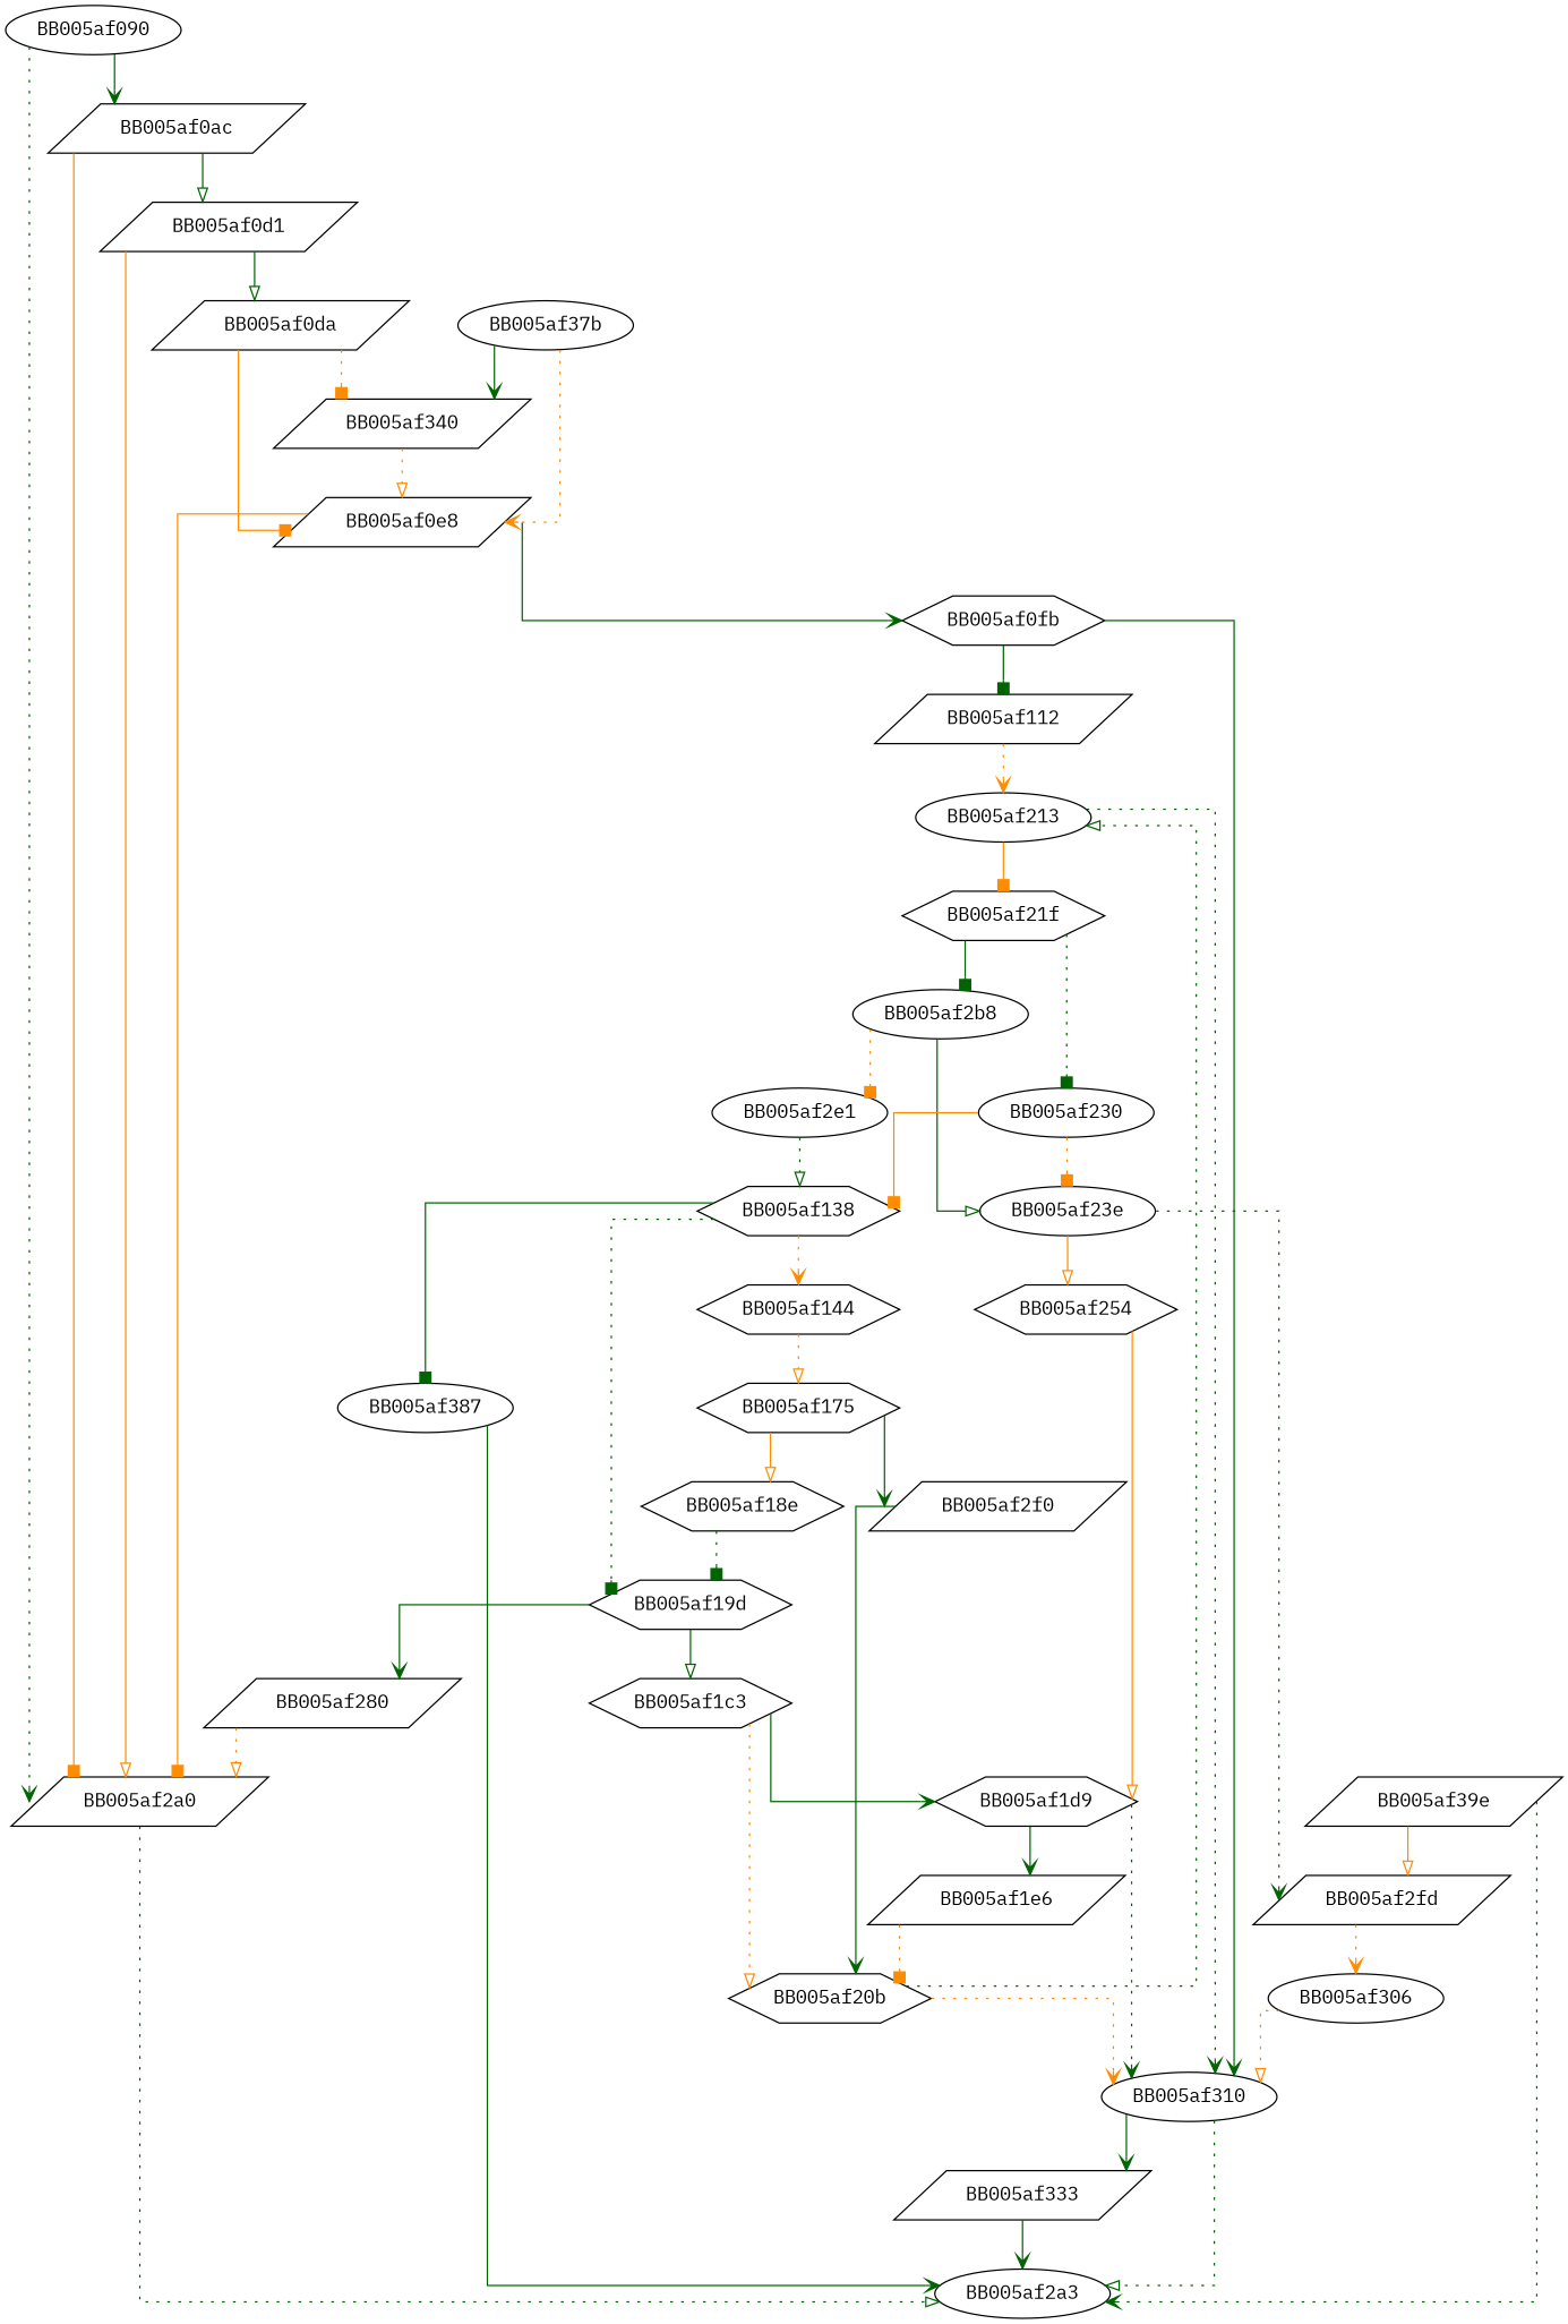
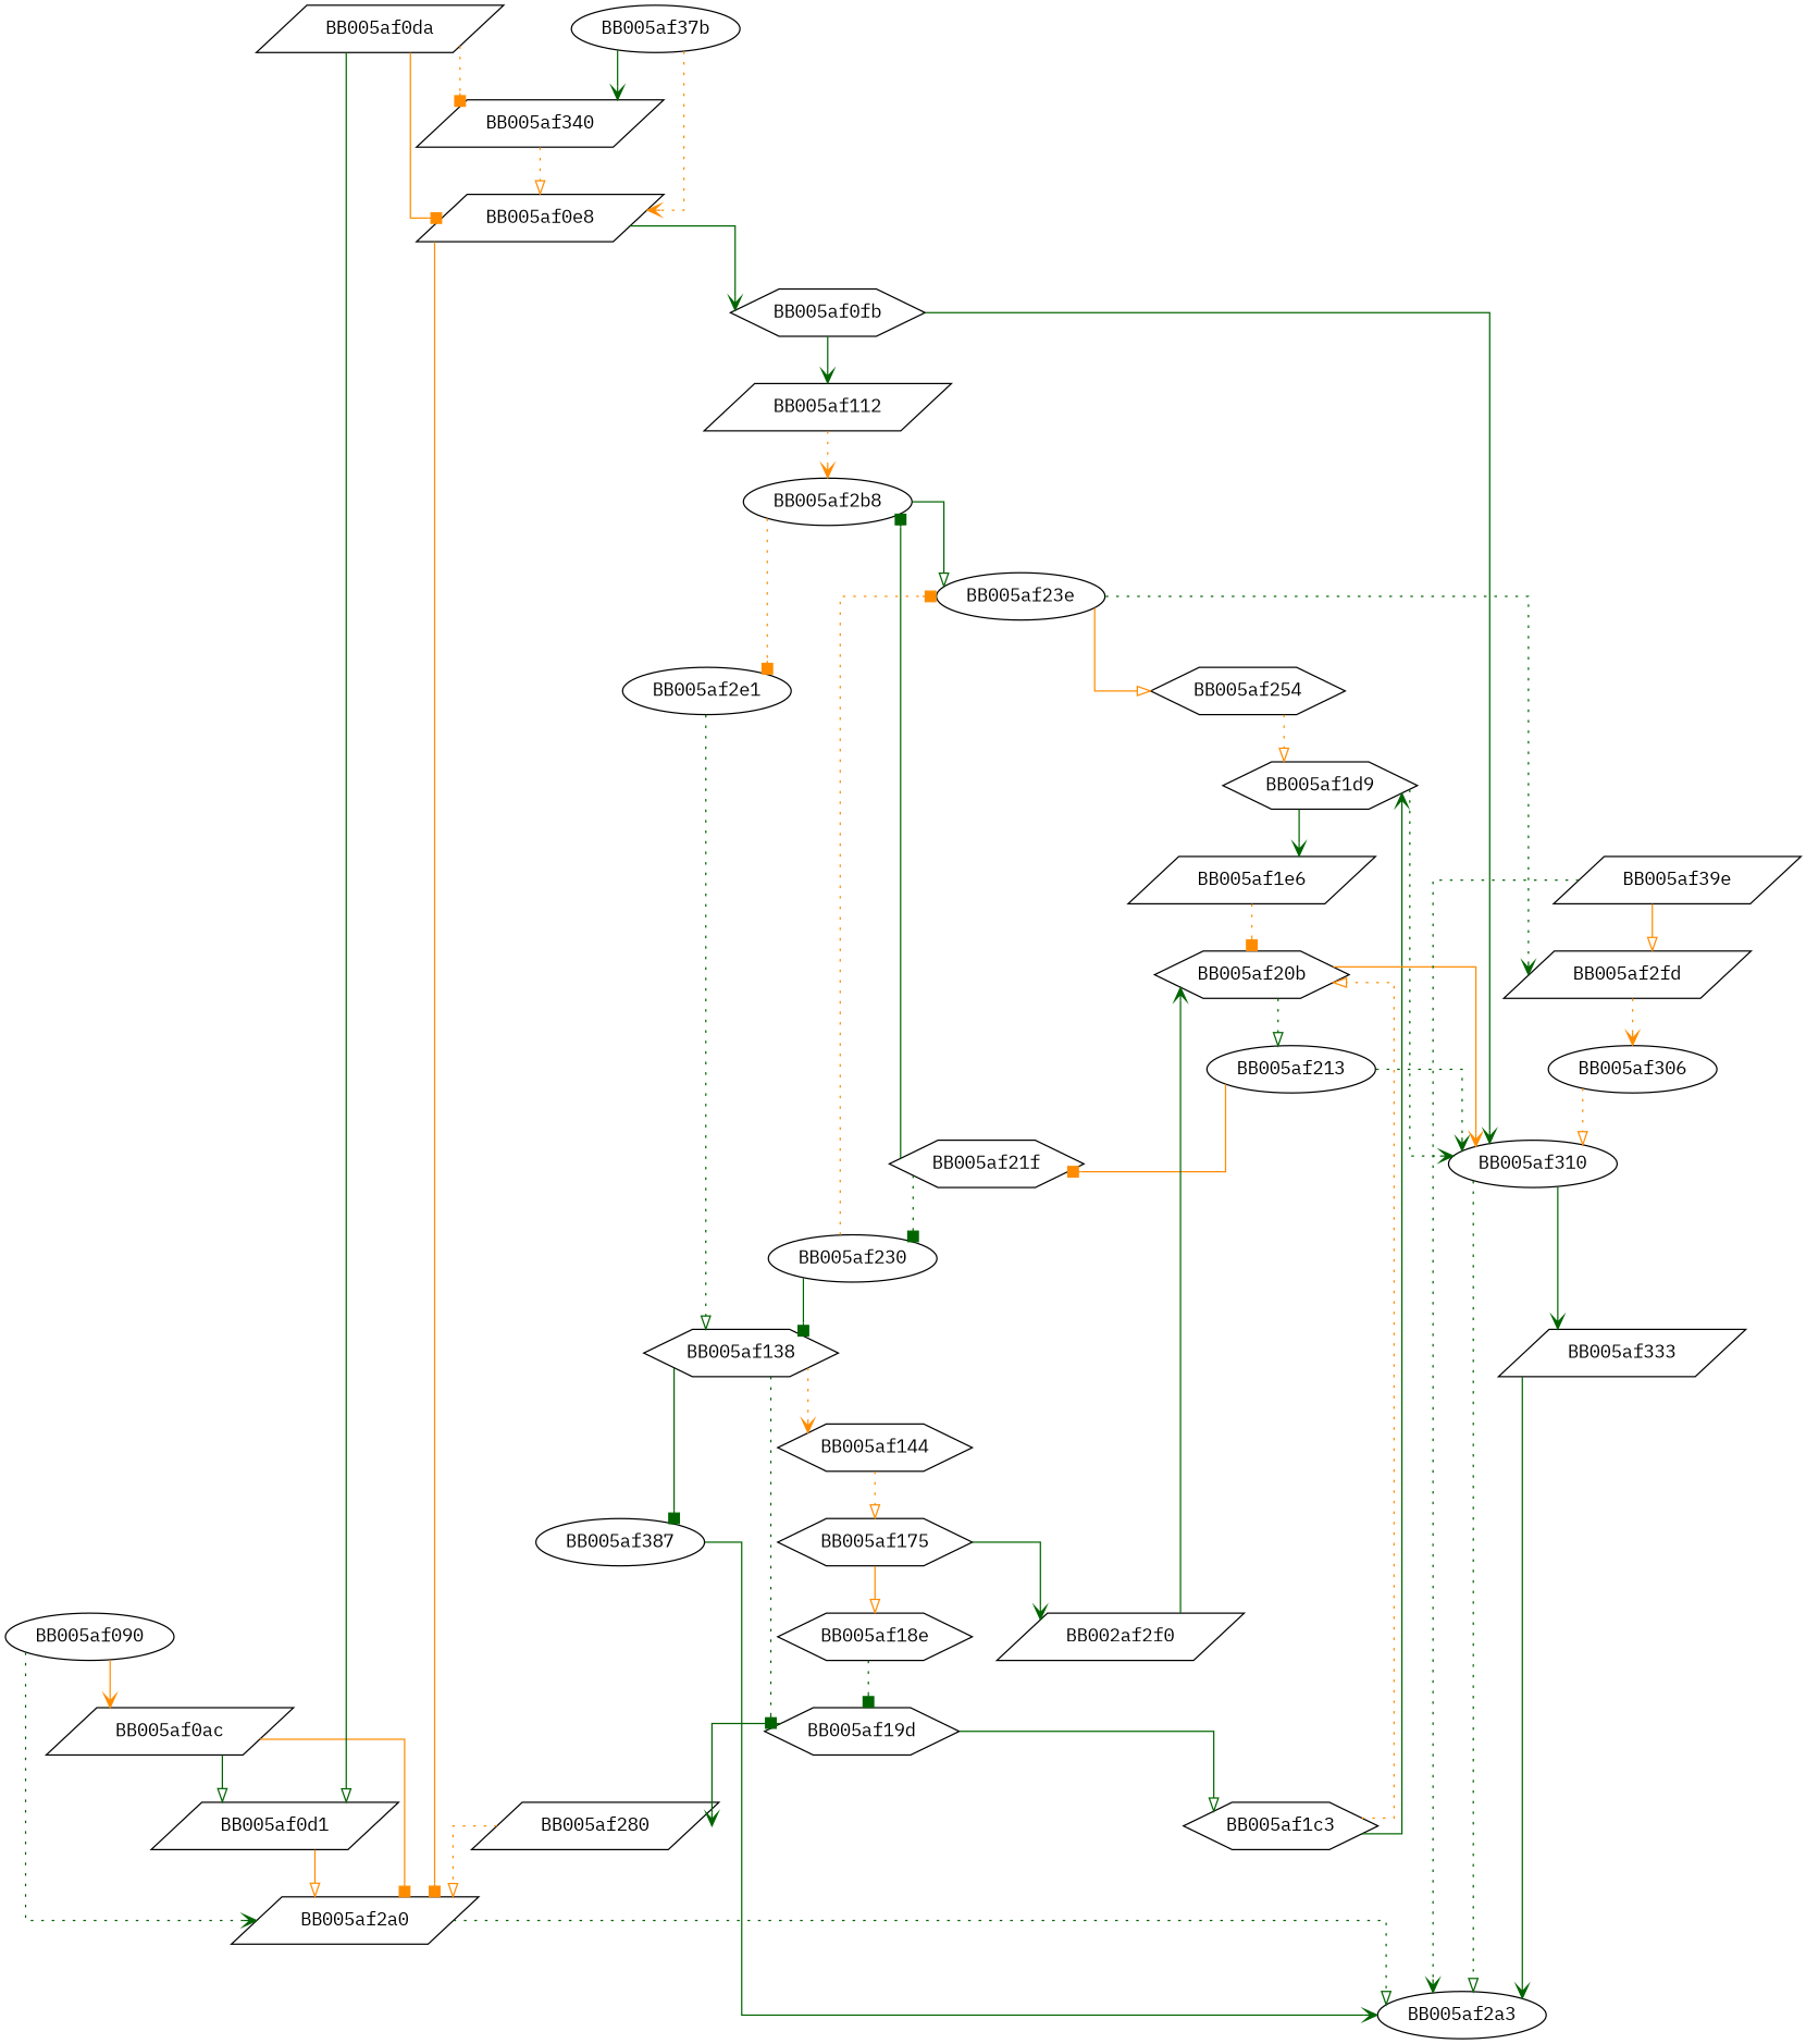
  digraph {
    fontname="IBM Plex Mono"
    splines=ortho
    node [fontname="IBM Plex Mono" shape=parallelogram]
    edge [arrowhead=vee color=darkgreen fontname="IBM Plex Mono" style=solid]
    BB005af090 [shape=ellipse]
    BB005af2a0
    BB005af0ac
    BB005af2a3 [shape=ellipse]
    BB005af0d1
    BB005af0da
    BB005af340
    BB005af0e8
    BB005af0fb [shape=hexagon]
    BB005af37b [shape=ellipse]
    BB005af310 [shape=ellipse]
    BB005af112
    BB005af333
    BB005af213 [shape=ellipse]
    BB005af21f [shape=hexagon]
    BB005af2b8 [shape=ellipse]
    BB005af230 [shape=ellipse]
    BB005af138 [shape=hexagon]
    BB005af19d [shape=hexagon]
    BB005af144 [shape=hexagon]
    BB005af387 [shape=ellipse]
    BB005af280
    BB005af1c3 [shape=hexagon]
    BB005af175 [shape=hexagon]
    BB005af20b [shape=hexagon]
    BB005af1d9 [shape=hexagon]
-   BB005af2f0
+   BB005af2f0 [label=BB002af2f0]
    BB005af18e [shape=hexagon]
    BB005af1e6
    BB005af23e [shape=ellipse]
    BB005af2e1 [shape=ellipse]
    BB005af2fd
    BB005af254 [shape=hexagon]
    BB005af306 [shape=ellipse]
    BB005af39e
    BB005af090 -> BB005af2a0 [style=dotted]
-   BB005af090 -> BB005af0ac
+   BB005af090 -> BB005af0ac [color=darkorange]
    BB005af2a0 -> BB005af2a3 [arrowhead=onormal style=dotted]
    BB005af0ac -> BB005af2a0 [arrowhead=box color=darkorange]
    BB005af0ac -> BB005af0d1 [arrowhead=onormal]
    BB005af0d1 -> BB005af2a0 [arrowhead=onormal color=darkorange]
-   BB005af0d1 -> BB005af0da [arrowhead=onormal]
+   BB005af0da -> BB005af0d1 [arrowhead=onormal]
    BB005af0da -> BB005af340 [arrowhead=box color=darkorange style=dotted]
    BB005af0da -> BB005af0e8 [arrowhead=box color=darkorange]
    BB005af340 -> BB005af0e8 [arrowhead=onormal color=darkorange style=dotted]
    BB005af0e8 -> BB005af2a0 [arrowhead=box color=darkorange]
    BB005af0e8 -> BB005af0fb
    BB005af0fb -> BB005af310
-   BB005af0fb -> BB005af112 [arrowhead=box]
+   BB005af0fb -> BB005af112
    BB005af37b -> BB005af340
    BB005af37b -> BB005af0e8 [color=darkorange style=dotted]
    BB005af310 -> BB005af2a3 [arrowhead=onormal style=dotted]
    BB005af310 -> BB005af333
-   BB005af112 -> BB005af213 [color=darkorange style=dotted]
+   BB005af112 -> BB005af2b8 [color=darkorange style=dotted]
    BB005af333 -> BB005af2a3
    BB005af213 -> BB005af310 [style=dotted]
    BB005af213 -> BB005af21f [arrowhead=box color=darkorange]
    BB005af21f -> BB005af2b8 [arrowhead=box]
    BB005af21f -> BB005af230 [arrowhead=box style=dotted]
    BB005af2b8 -> BB005af23e [arrowhead=onormal]
    BB005af2b8 -> BB005af2e1 [arrowhead=box color=darkorange style=dotted]
-   BB005af230 -> BB005af138 [arrowhead=box color=darkorange]
+   BB005af230 -> BB005af138 [arrowhead=box]
    BB005af230 -> BB005af23e [arrowhead=box color=darkorange style=dotted]
    BB005af138 -> BB005af19d [arrowhead=box style=dotted]
    BB005af138 -> BB005af144 [color=darkorange style=dotted]
    BB005af138 -> BB005af387 [arrowhead=box]
    BB005af19d -> BB005af280
    BB005af19d -> BB005af1c3 [arrowhead=onormal]
    BB005af144 -> BB005af175 [arrowhead=onormal color=darkorange style=dotted]
    BB005af387 -> BB005af2a3
    BB005af280 -> BB005af2a0 [arrowhead=onormal color=darkorange style=dotted]
    BB005af1c3 -> BB005af20b [arrowhead=onormal color=darkorange style=dotted]
    BB005af1c3 -> BB005af1d9
    BB005af175 -> BB005af2f0
    BB005af175 -> BB005af18e [arrowhead=onormal color=darkorange]
-   BB005af20b -> BB005af310 [color=darkorange style=dotted]
+   BB005af20b -> BB005af310 [color=darkorange]
    BB005af20b -> BB005af213 [arrowhead=onormal style=dotted]
    BB005af1d9 -> BB005af310 [style=dotted]
    BB005af1d9 -> BB005af1e6
    BB005af2f0 -> BB005af20b
    BB005af18e -> BB005af19d [arrowhead=box style=dotted]
    BB005af1e6 -> BB005af20b [arrowhead=box color=darkorange style=dotted]
    BB005af23e -> BB005af2fd [style=dotted]
    BB005af23e -> BB005af254 [arrowhead=onormal color=darkorange]
    BB005af2e1 -> BB005af138 [arrowhead=onormal style=dotted]
    BB005af2fd -> BB005af306 [color=darkorange style=dotted]
-   BB005af254 -> BB005af1d9 [arrowhead=onormal color=darkorange]
+   BB005af254 -> BB005af1d9 [arrowhead=onormal color=darkorange style=dotted]
    BB005af306 -> BB005af310 [arrowhead=onormal color=darkorange style=dotted]
    BB005af39e -> BB005af2a3 [style=dotted]
    BB005af39e -> BB005af2fd [arrowhead=onormal color=darkorange]
  }
